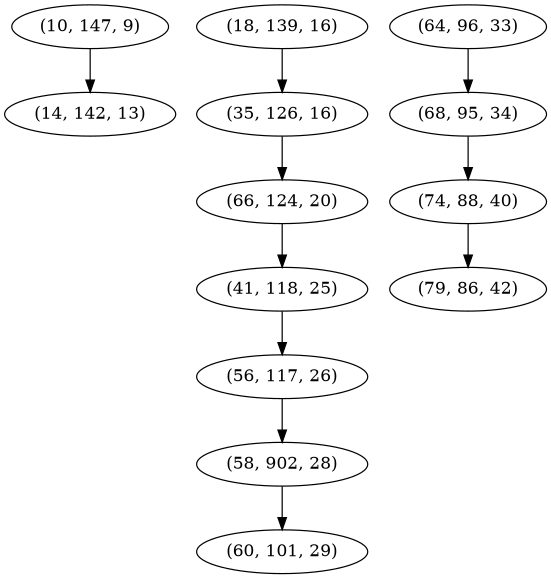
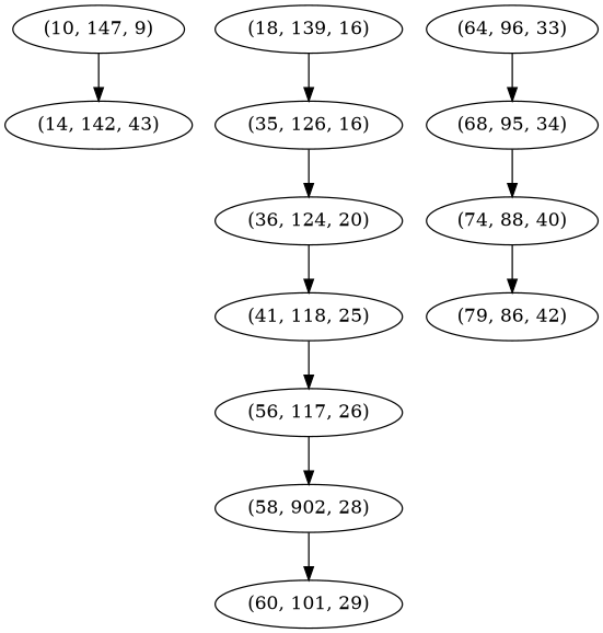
  digraph {
    "(10, 147, 9)"
-   "(14, 142, 13)"
+   "(14, 142, 13)" [label="(14, 142, 43)"]
    n3 [label="(35, 126, 16)"]
    "(18, 139, 16)"
-   "(36, 124, 20)" [label="(66, 124, 20)"]
+   "(36, 124, 20)"
    "(41, 118, 25)"
    "(56, 117, 26)"
    n8 [label="(58, 902, 28)"]
    "(60, 101, 29)"
    "(64, 96, 33)"
    "(68, 95, 34)"
    "(74, 88, 40)"
    "(79, 86, 42)"
    "(10, 147, 9)" -> "(14, 142, 13)"
    n3 -> "(36, 124, 20)"
    "(18, 139, 16)" -> n3
    "(36, 124, 20)" -> "(41, 118, 25)"
    "(41, 118, 25)" -> "(56, 117, 26)"
    "(56, 117, 26)" -> n8
    n8 -> "(60, 101, 29)"
    "(64, 96, 33)" -> "(68, 95, 34)"
    "(68, 95, 34)" -> "(74, 88, 40)"
    "(74, 88, 40)" -> "(79, 86, 42)"
  }
